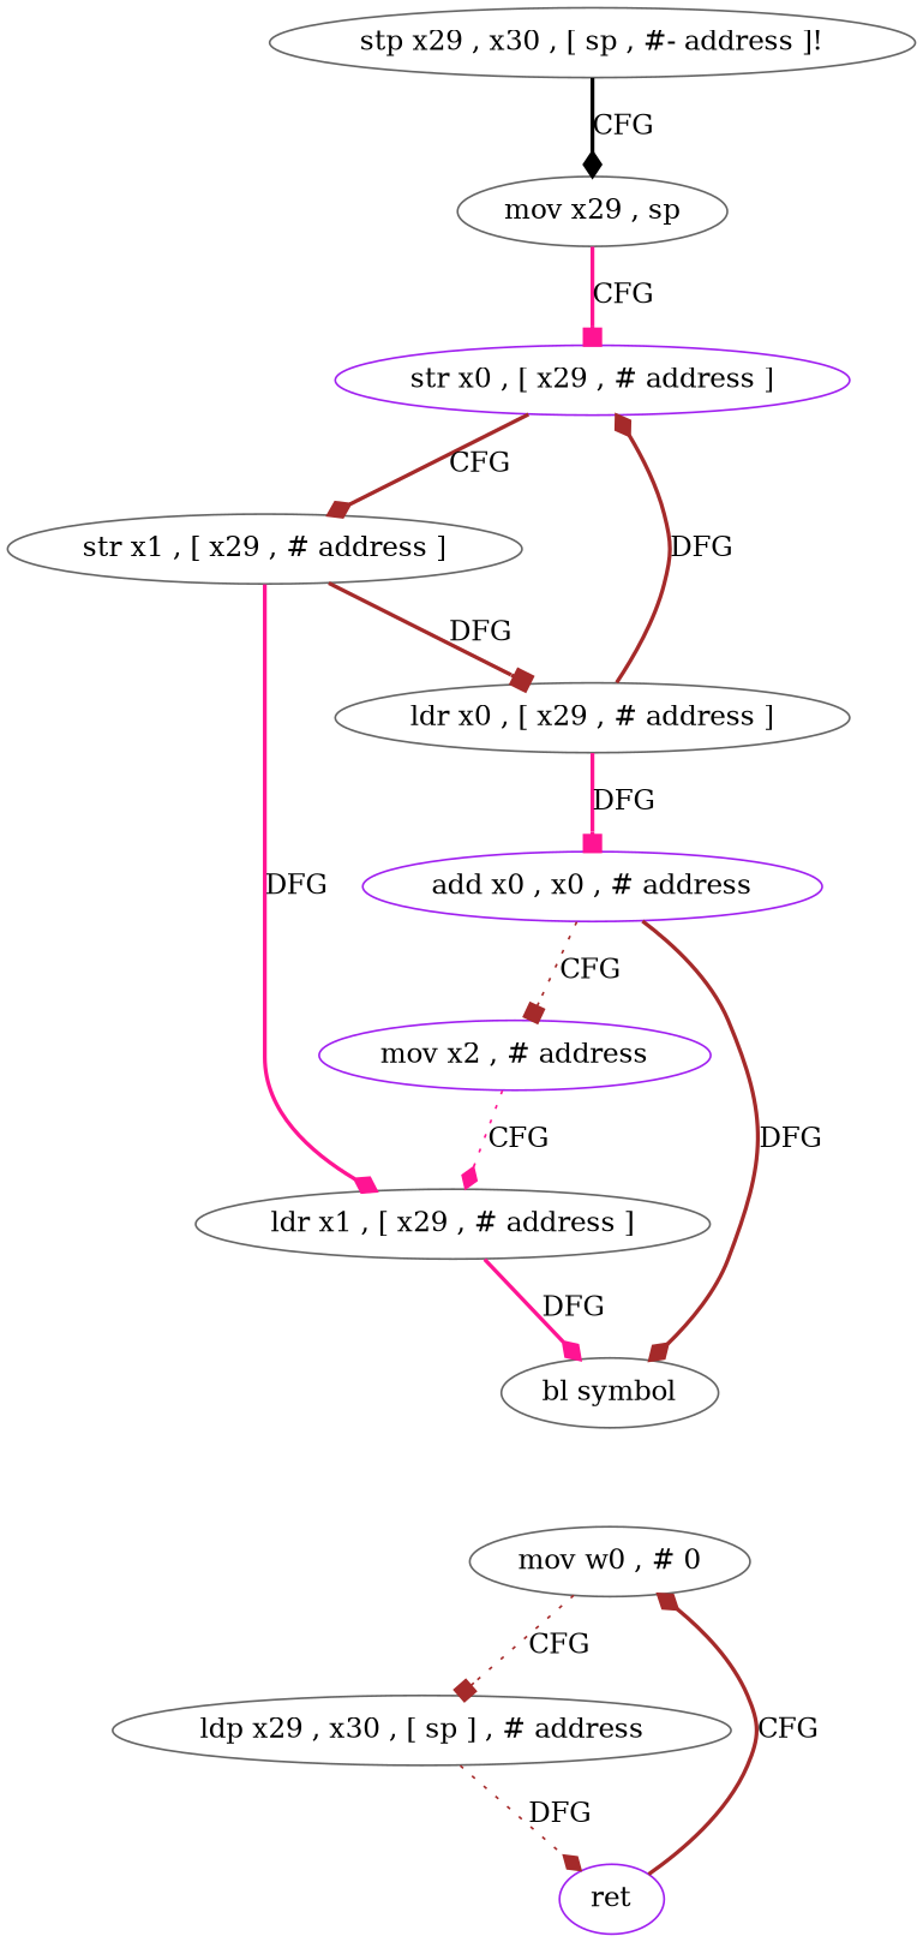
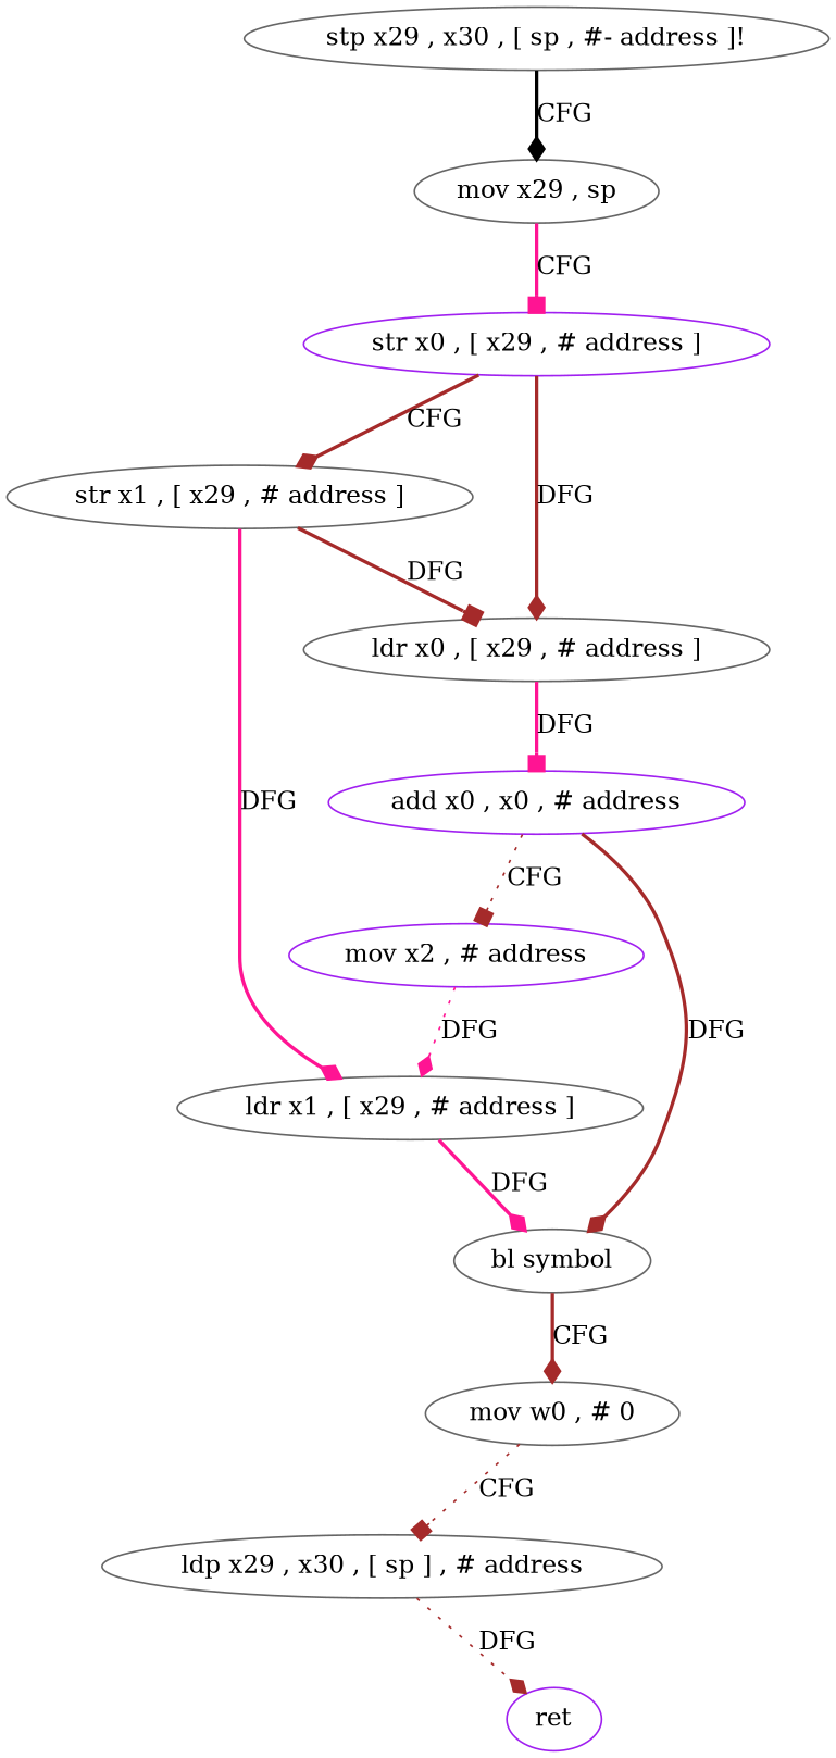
  digraph {
    fontname="DejaVu Serif"
    node [color=gray40 fontname="DejaVu Serif"]
    edge [arrowhead=diamond color=brown fontname="DejaVu Serif" style=bold]
    n1 [label="stp x29 , x30 , [ sp , #- address ]!"]
    n2 [label="mov x29 , sp"]
    n3 [color=purple label="str x0 , [ x29 , # address ]"]
    n4 [label="str x1 , [ x29 , # address ]"]
    n5 [label="ldr x0 , [ x29 , # address ]"]
    n6 [label="ldr x1 , [ x29 , # address ]"]
    n7 [color=purple label="add x0 , x0 , # address"]
    n8 [label="bl symbol"]
    n9 [color=purple label="mov x2 , # address"]
    n10 [label="mov w0 , # 0"]
    n11 [label="ldp x29 , x30 , [ sp ] , # address"]
    n12 [color=purple label=ret]
    n1 -> n2 [color=black label=CFG]
    n2 -> n3 [arrowhead=box color=deeppink label=CFG]
    n3 -> n4 [label=CFG]
-   n5 -> n3 [label=DFG]
+   n3 -> n5 [label=DFG]
    n4 -> n5 [arrowhead=box label=DFG]
    n4 -> n6 [color=deeppink label=DFG]
    n5 -> n7 [arrowhead=box color=deeppink label=DFG]
    n6 -> n8 [color=deeppink label=DFG]
    n7 -> n8 [label=DFG]
    n7 -> n9 [arrowhead=box label=CFG style=dotted]
-   n12 -> n10 [label=CFG]
-   n9 -> n6 [color=deeppink label=CFG style=dotted]
+   n8 -> n10 [label=CFG]
+   n9 -> n6 [color=deeppink label=DFG style=dotted]
    n10 -> n11 [arrowhead=box label=CFG style=dotted]
    n11 -> n12 [label=DFG style=dotted]
  }
